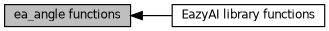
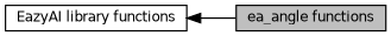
  digraph {
    rankdir=LR
    node [color=black fontname=Helvetica fontsize=10 shape=box]
    n1 [fillcolor=grey75 fontcolor=black height=0.2 label="ea_angle functions" style=filled width=0.4]
    n2 [height=0.2 label="EazyAI library functions" width=0.4]
-   n1 -> n2 [dir=back fontname=Helvetica fontsize=10 labelfontname=Helvetica labelfontsize=10 shape=plaintext style=solid]
+   n2 -> n1 [dir=back fontname=Helvetica fontsize=10 labelfontname=Helvetica labelfontsize=10 shape=plaintext style=solid]
  }
